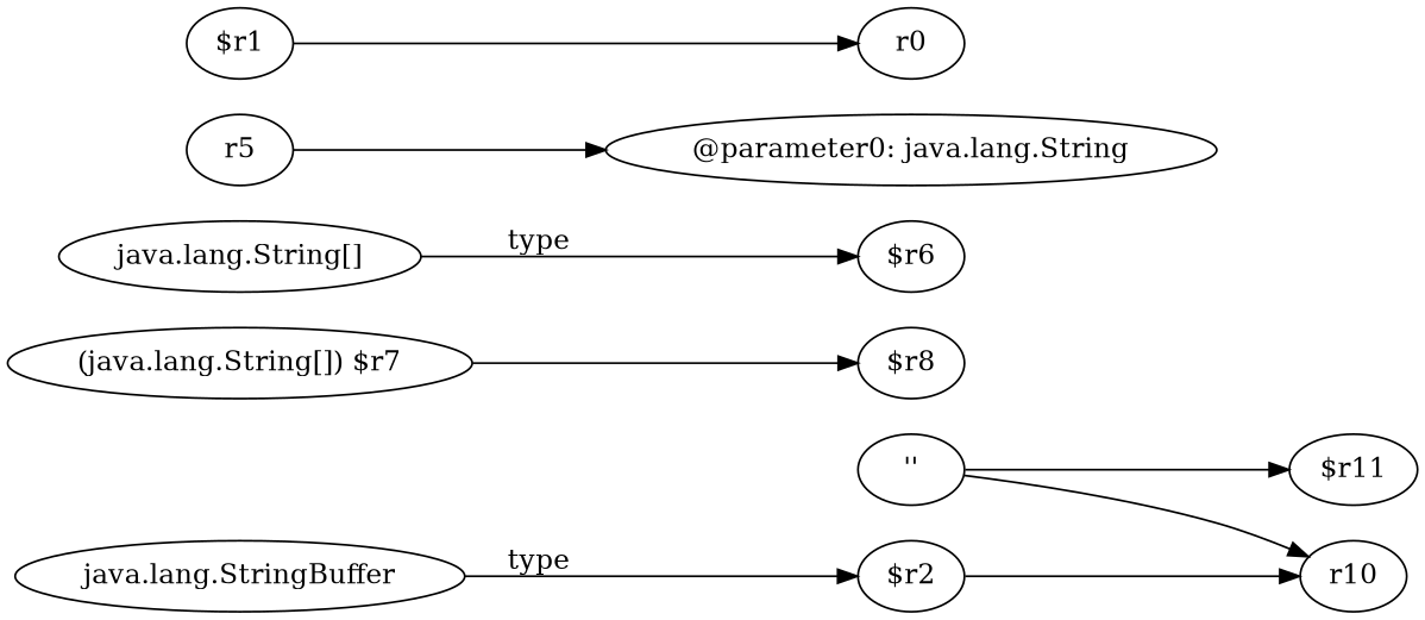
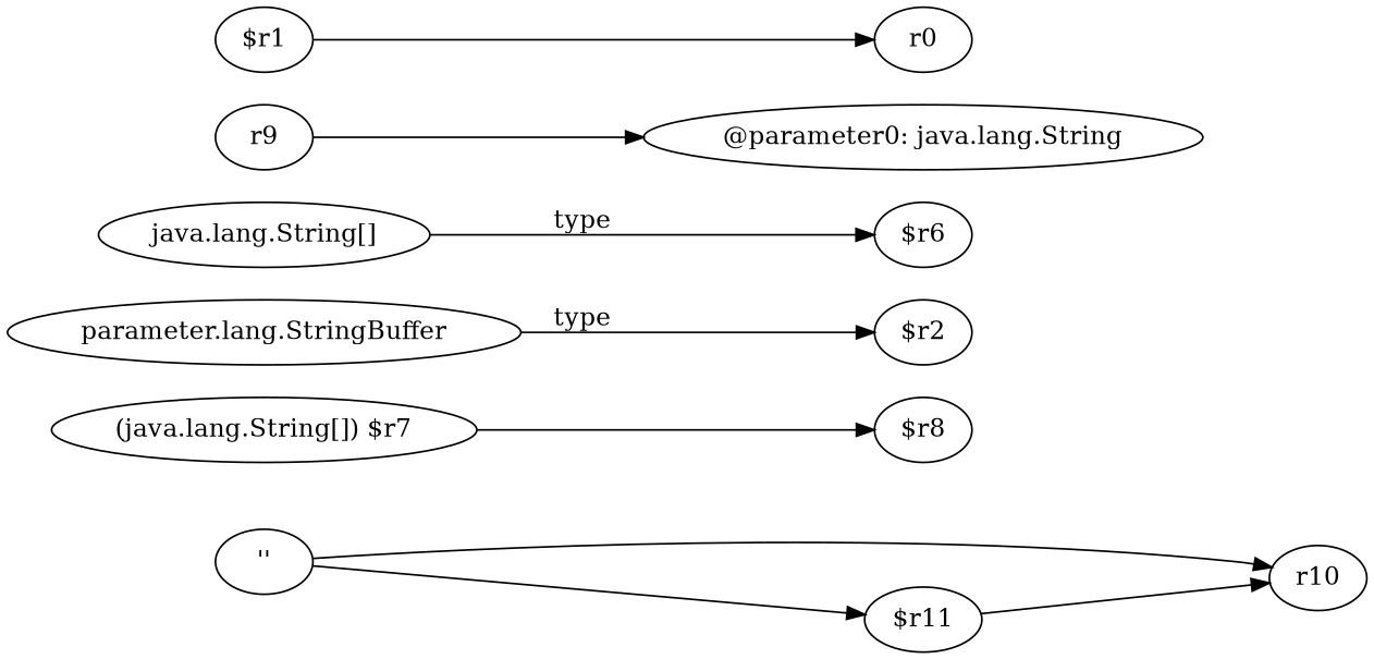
  digraph {
    rankdir=LR
    n1 [label="''"]
    n2 [label=r10]
    n3 [label="$r11"]
    n4 [label="(java.lang.String[]) $r7"]
    n5 [label="$r8"]
-   n6 [label="java.lang.StringBuffer"]
+   n6 [label="parameter.lang.StringBuffer"]
    n7 [label="$r2"]
    n8 [label="java.lang.String[]"]
    n9 [label="$r6"]
    n10 [label="@parameter0: java.lang.String"]
-   n11 [label=r5]
+   n11 [label=r9]
    n12 [label="$r1"]
    n13 [label=r0]
    n1 -> n2
    n1 -> n3
-   n7 -> n2
+   n3 -> n2
    n4 -> n5
    n6 -> n7 [label=type]
    n8 -> n9 [label=type]
    n11 -> n10
    n12 -> n13
  }
